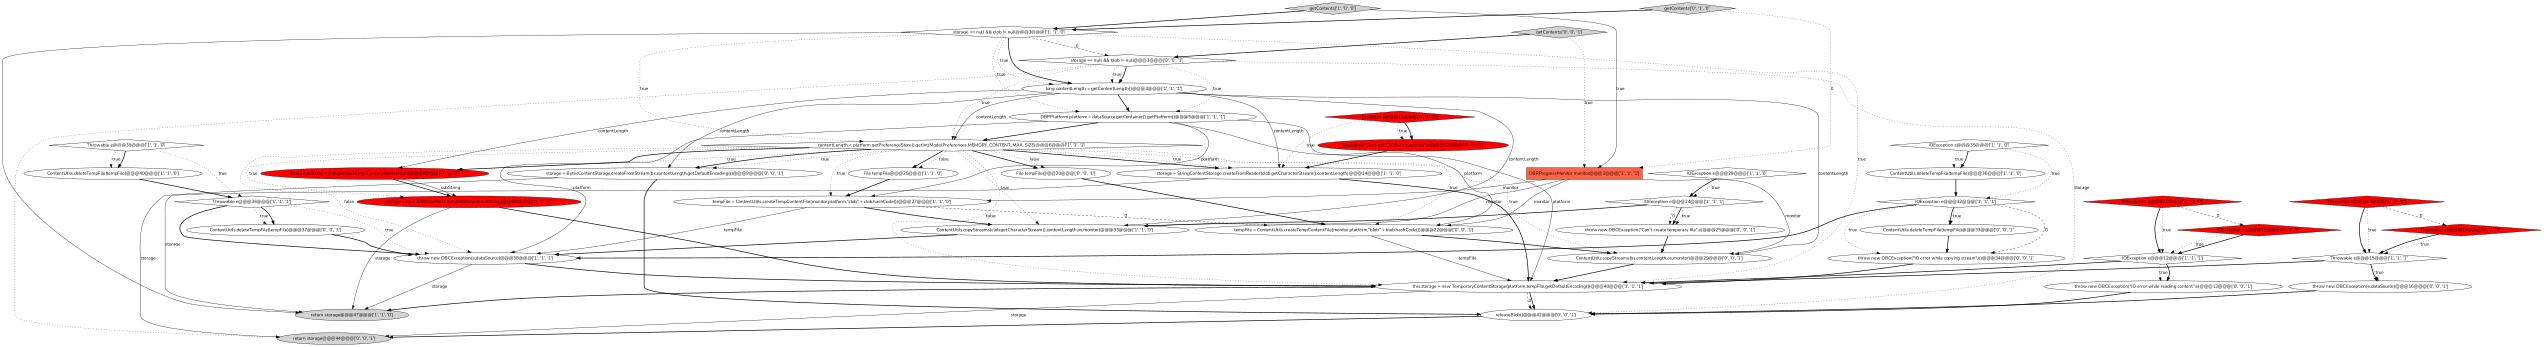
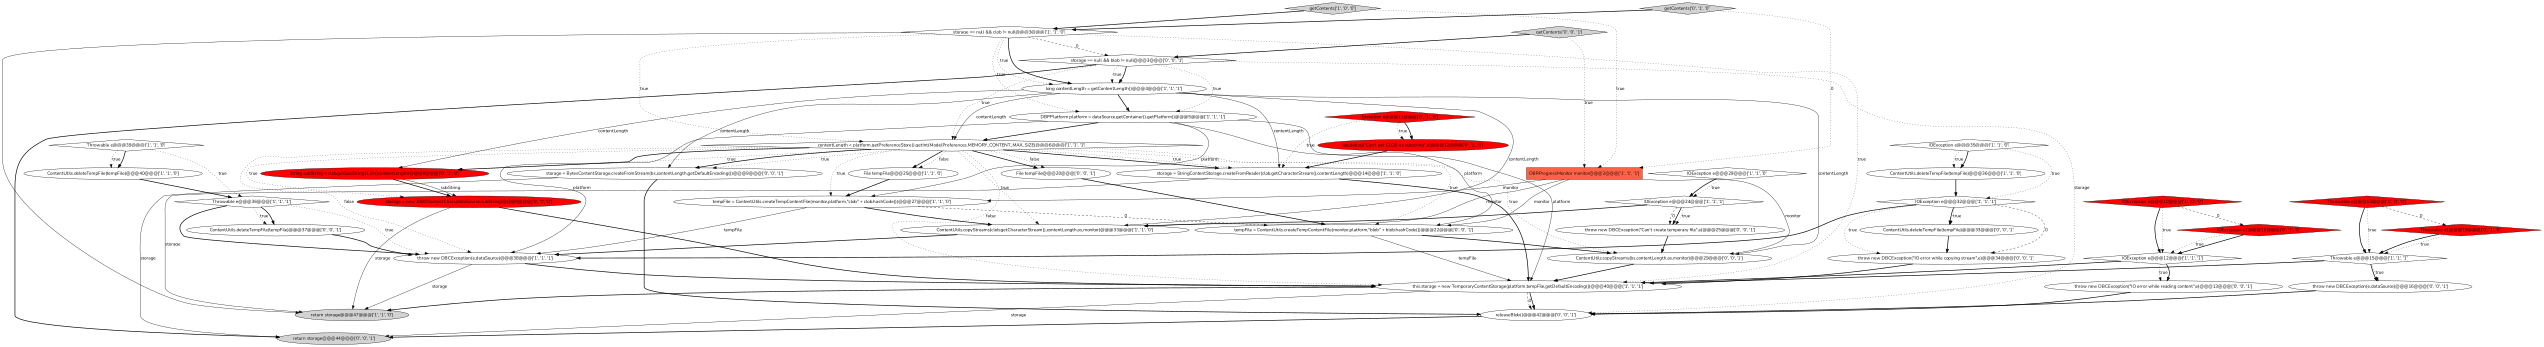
  digraph {
    fontname=Nunito
    node [fillcolor=white fontname=Nunito shape=ellipse style=filled]
    edge [fontname=Nunito style=bold]
    n1 [fillcolor=lightgray label="return storage@@@47@@@['1', '1', '0']"]
    n2 [fillcolor=red label="IOException e1@@@16@@@['0', '1', '0']" shape=diamond]
    n3 [label="IOException e@@@12@@@['1', '1', '1']" shape=diamond]
    n4 [label="this.storage = new TemporaryContentStorage(platform,tempFile,getDefaultEncoding())@@@40@@@['1', '1', '1']"]
    n5 [label="throw new DBCException(\"IO error while reading content\",e)@@@13@@@['0', '0', '1']"]
    n6 [label="Throwable e@@@36@@@['1', '1', '1']" shape=diamond]
    n7 [label="throw new DBCException(e,dataSource)@@@38@@@['1', '1', '1']"]
    n8 [label="ContentUtils.deleteTempFile(tempFile)@@@37@@@['0', '0', '1']"]
    n9 [label="ContentUtils.deleteTempFile(tempFile)@@@40@@@['1', '1', '0']"]
    n10 [label="throw new DBCException(\"Can't create temporary file\",e)@@@25@@@['0', '0', '1']"]
    n11 [label="ContentUtils.copyStreams(bs,contentLength,os,monitor)@@@29@@@['0', '0', '1']"]
    n12 [label="DBPPlatform platform = dataSource.getContainer().getPlatform()@@@5@@@['1', '1', '1']"]
    n13 [label="tempFile = ContentUtils.createTempContentFile(monitor,platform,\"blob\" + blob.hashCode())@@@22@@@['0', '0', '1']"]
    n14 [label="contentLength < platform.getPreferenceStore().getInt(ModelPreferences.MEMORY_CONTENT_MAX_SIZE)@@@6@@@['1', '1', '1']" shape=diamond]
    n15 [label="tempFile = ContentUtils.createTempContentFile(monitor,platform,\"clob\" + clob.hashCode())@@@27@@@['1', '1', '0']"]
    n16 [label="releaseBlob()@@@42@@@['0', '0', '1']"]
    n17 [fillcolor=lightgray label="return storage@@@44@@@['0', '0', '1']"]
    n18 [label="storage = StringContentStorage.createFromReader(clob.getCharacterStream(),contentLength)@@@14@@@['1', '1', '0']"]
    n19 [label="storage = BytesContentStorage.createFromStream(bs,contentLength,getDefaultEncoding())@@@9@@@['0', '0', '1']"]
    n20 [label="ContentUtils.copyStreams(clob.getCharacterStream(),contentLength,os,monitor)@@@33@@@['1', '1', '0']"]
    n21 [fillcolor=red label="String subString = clob.getSubString(1,(int)contentLength)@@@8@@@['0', '1', '0']"]
    n22 [label="File tempFile@@@20@@@['0', '0', '1']"]
    n23 [fillcolor=red label="storage = new JDBCContentChars(dataSource,subString)@@@9@@@['0', '1', '0']"]
    n24 [label="File tempFile@@@25@@@['1', '1', '0']"]
    n25 [fillcolor=lightgray label="getContents['0', '0', '1']" shape=diamond]
    n26 [fillcolor=tomato label="DBRProgressMonitor monitor@@@2@@@['1', '1', '1']" shape=box]
    n27 [label="storage == null && blob != null@@@3@@@['0', '0', '1']" shape=diamond]
    n28 [label="long contentLength = getContentLength()@@@4@@@['1', '1', '1']"]
    n29 [fillcolor=lightgray label="getContents['0', '1', '0']" shape=diamond]
    n30 [label="storage == null && clob != null@@@3@@@['1', '1', '0']" shape=diamond]
    n31 [label="Throwable e@@@39@@@['1', '1', '0']" shape=diamond]
    n32 [fillcolor=red label="log.debug(\"Can't get CLOB as substring\",e)@@@12@@@['0', '1', '0']"]
    n33 [label="ContentUtils.deleteTempFile(tempFile)@@@33@@@['0', '0', '1']"]
    n34 [label="throw new DBCException(\"IO error while copying stream\",e)@@@34@@@['0', '0', '1']"]
    n35 [fillcolor=lightgray label="getContents['1', '0', '0']" shape=diamond]
    n36 [fillcolor=red label="Exception e@@@11@@@['0', '1', '0']" shape=diamond]
    n37 [label="ContentUtils.deleteTempFile(tempFile)@@@36@@@['1', '1', '0']"]
    n38 [label="IOException e@@@32@@@['1', '1', '1']" shape=diamond]
    n39 [fillcolor=red label="IOException e@@@10@@@['1', '0', '0']" shape=diamond]
    n40 [label="throw new DBCException(e,dataSource)@@@16@@@['0', '0', '1']"]
    n41 [label="IOException e@@@29@@@['1', '1', '0']" shape=diamond]
    n42 [label="IOException e@@@24@@@['1', '1', '1']" shape=diamond]
    n43 [fillcolor=red label="Throwable e@@@13@@@['1', '0', '0']" shape=diamond]
    n44 [fillcolor=red label="Throwable e1@@@19@@@['0', '1', '0']" shape=diamond]
    n45 [label="Throwable e@@@15@@@['1', '1', '1']" shape=diamond]
    n46 [label="IOException e@@@35@@@['1', '1', '0']" shape=diamond]
    n2 -> n3
    n2 -> n3 [label=true style=dotted]
    n3 -> n4
    n3 -> n5
    n3 -> n5 [label=true style=dotted]
    n4 -> n1
    n4 -> n16
    n4 -> n16 [label=0 style=dashed]
    n4 -> n17 [label=storage style=solid]
    n5 -> n16
    n6 -> n7 [label=true style=dotted]
    n6 -> n7
    n6 -> n8 [label=true style=dotted]
    n6 -> n8
    n7 -> n1 [label=storage style=solid]
    n7 -> n4
    n8 -> n7
    n9 -> n6
    n10 -> n11
    n11 -> n4
    n12 -> n4 [label=platform style=solid]
    n12 -> n7 [label=platform style=solid]
    n12 -> n13 [label=platform style=solid]
    n12 -> n14
    n12 -> n15 [label=platform style=solid]
    n13 -> n4 [label=tempFile style=solid]
    n13 -> n11
    n14 -> n4 [label=false style=dotted]
    n14 -> n7 [label=false style=dotted]
    n14 -> n11 [label=true style=dotted]
    n14 -> n13 [label=true style=dotted]
    n14 -> n15 [label=true style=dotted]
    n14 -> n18
    n14 -> n18 [label=true style=dotted]
    n14 -> n19 [label=true style=dotted]
    n14 -> n19
    n14 -> n20 [label=true style=dotted]
    n14 -> n21
    n14 -> n21 [label=true style=dotted]
    n14 -> n22 [label=false style=dotted]
    n14 -> n22
    n14 -> n23 [label=true style=dotted]
    n14 -> n24
    n14 -> n24 [label=false style=dotted]
    n15 -> n7 [label=tempFile style=solid]
    n15 -> n13 [label=0 style=dashed]
    n15 -> n20
    n16 -> n17
    n18 -> n1 [label=storage style=solid]
    n18 -> n4
    n19 -> n16
    n19 -> n17 [label=storage style=solid]
    n20 -> n7
    n21 -> n23
    n21 -> n23 [label=subString style=solid]
    n22 -> n13
    n23 -> n1 [label=storage style=solid]
    n23 -> n4
    n24 -> n15
    n25 -> n26 [label=true style=dotted]
    n25 -> n27
    n26 -> n11 [label=monitor style=solid]
    n26 -> n13 [label=monitor style=solid]
    n26 -> n15 [label=monitor style=solid]
    n26 -> n20 [label=monitor style=solid]
    n27 -> n12 [label=true style=dotted]
    n27 -> n14 [label=true style=dotted]
    n27 -> n16 [label=storage style=dotted]
-   n27 -> n17 [style=dotted]
+   n27 -> n17
    n27 -> n28
    n27 -> n28 [label=true style=dotted]
    n28 -> n11 [label=contentLength style=solid]
    n28 -> n12
    n28 -> n14 [label=contentLength style=solid]
    n28 -> n18 [label=contentLength style=solid]
    n28 -> n19 [label=contentLength style=solid]
    n28 -> n20 [label=contentLength style=solid]
    n28 -> n21 [label=contentLength style=solid]
    n29 -> n26 [label=0 style=dotted]
    n29 -> n30
    n30 -> n1 [style=solid]
    n30 -> n4 [label=true style=dotted]
    n30 -> n12 [label=true style=dotted]
    n30 -> n14 [label=true style=dotted]
    n30 -> n27 [label=0 style=dashed]
    n30 -> n28
    n30 -> n28 [label=true style=dotted]
    n31 -> n6 [label=true style=dotted]
    n31 -> n9
    n31 -> n9 [label=true style=dotted]
    n32 -> n18
    n33 -> n34
    n34 -> n4
-   n35 -> n26 [label=true style=solid]
+   n35 -> n26 [label=true style=dotted]
    n35 -> n30
    n36 -> n18 [label=true style=dotted]
    n36 -> n32
    n36 -> n32 [label=true style=dotted]
    n37 -> n38
    n38 -> n7
    n38 -> n33
    n38 -> n33 [label=true style=dotted]
    n38 -> n34 [label=0 style=dashed]
    n38 -> n34 [label=true style=dotted]
    n39 -> n2 [label=0 style=dashed]
    n39 -> n3
    n39 -> n3 [label=true style=dotted]
    n40 -> n16
    n41 -> n42
    n41 -> n42 [label=true style=dotted]
    n42 -> n10
    n42 -> n10 [label=true style=dotted]
    n42 -> n10 [label=0 style=dashed]
    n42 -> n20
    n43 -> n44 [label=0 style=dashed]
    n43 -> n45
    n43 -> n45 [label=true style=dotted]
    n44 -> n45 [label=true style=dotted]
    n44 -> n45
    n45 -> n4
    n45 -> n40 [label=true style=dotted]
    n45 -> n40
    n46 -> n37
    n46 -> n37 [label=true style=dotted]
    n46 -> n38 [label=true style=dotted]
  }
